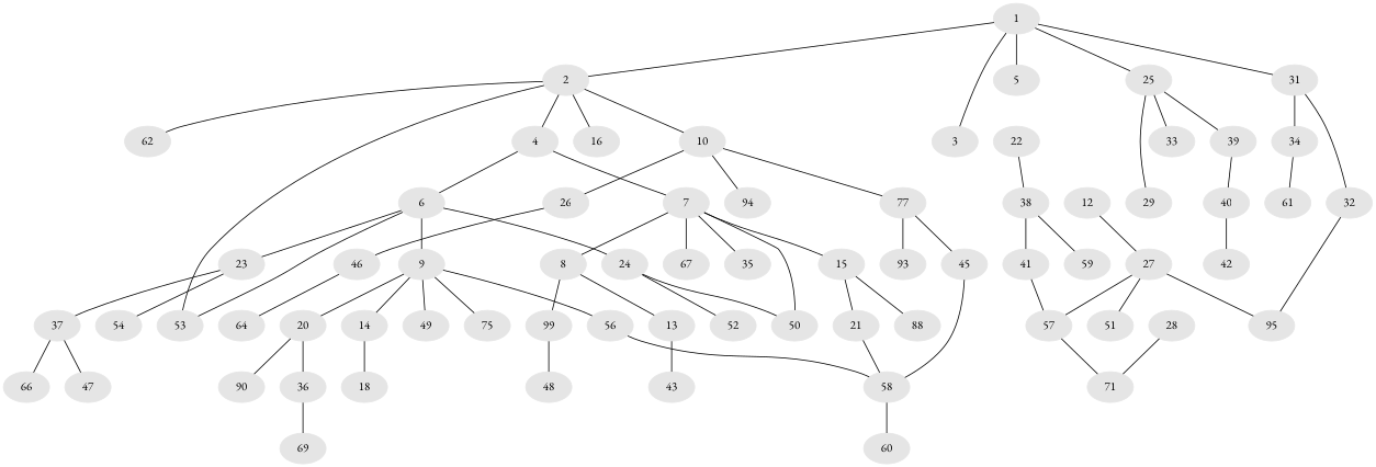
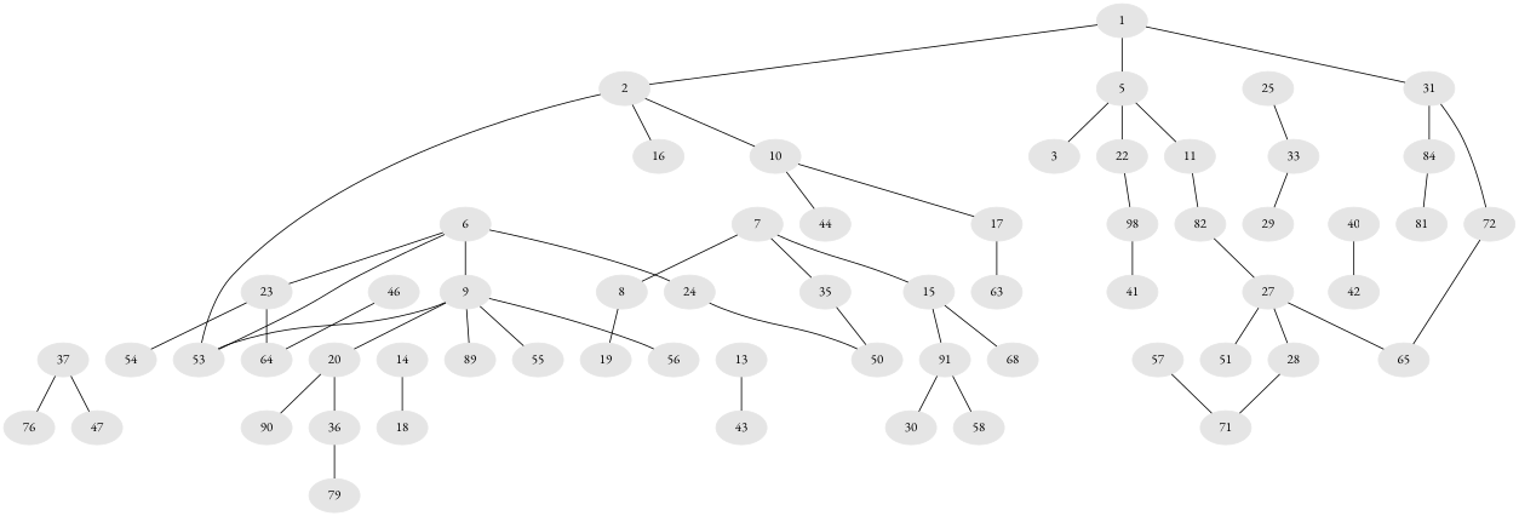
  graph {
    fontname="EB Garamond"
    node [color=gray90 fontname="EB Garamond" style=filled]
    edge [fontname="EB Garamond"]
    1
    2
    3
    5
    25
    31
-   4
    10
    16
    53
-   62
+   11
    22
    29
    33
-   39
-   32
-   34
+   32 [label=72]
+   34 [label=84]
    6
    7
-   17 [label=77]
-   26
-   44 [label=94]
+   17
+   44
    9
    23
    24
    8
    15
    35
    50
-   67
-   12
-   38
+   12 [label=82]
+   38 [label=98]
    14
    20
-   49
-   55 [label=75]
+   49 [label=89]
+   55
    56
    37
    54
-   52
    13
-   19 [label=99]
-   21
-   68 [label=88]
+   19
+   21 [label=91]
+   68
    43
-   48
    18
    36
    n50 [label=90]
    58
-   45
-   63 [label=93]
+   63
    46
    27
    28
    51
-   65 [label=95]
-   69
-   60
+   65
+   30
+   69 [label=79]
    41
-   59
    47
-   66
+   66 [label=76]
    40
    64
    71
-   61
+   61 [label=81]
    57
    42
    1 -- 2
-   1 -- 3
+   5 -- 3
    1 -- 5
-   1 -- 25
    1 -- 31
-   2 -- 4
    2 -- 10
    2 -- 16
    2 -- 53
-   2 -- 62
-   25 -- 29
+   5 -- 11
+   5 -- 22
+   33 -- 29
    25 -- 33
-   25 -- 39
    31 -- 32
    31 -- 34
-   4 -- 6
-   4 -- 7
    10 -- 17
-   10 -- 26
    10 -- 44
+   11 -- 12
    22 -- 38
-   39 -- 40
    32 -- 65
    34 -- 61
    6 -- 53
    6 -- 9
    6 -- 23
    6 -- 24
    7 -- 8
    7 -- 15
    7 -- 35
-   7 -- 50
-   7 -- 67
-   17 -- 45
+   35 -- 50
    17 -- 63
-   26 -- 46
-   9 -- 14
+   9 -- 53
    9 -- 20
    9 -- 49
    9 -- 55
    9 -- 56
-   23 -- 37
+   23 -- 64
    23 -- 54
    24 -- 50
-   24 -- 52
-   8 -- 13
    8 -- 19
    15 -- 21
    15 -- 68
    12 -- 27
    38 -- 41
-   38 -- 59
    14 -- 18
    20 -- 36
    20 -- n50
-   56 -- 58
    37 -- 47
    37 -- 66
    13 -- 43
-   19 -- 48
    21 -- 58
+   21 -- 30
    36 -- 69
-   58 -- 60
-   45 -- 58
    46 -- 64
-   27 -- 57
+   27 -- 28
    27 -- 51
    27 -- 65
    28 -- 71
-   41 -- 57
    40 -- 42
    57 -- 71
  }
